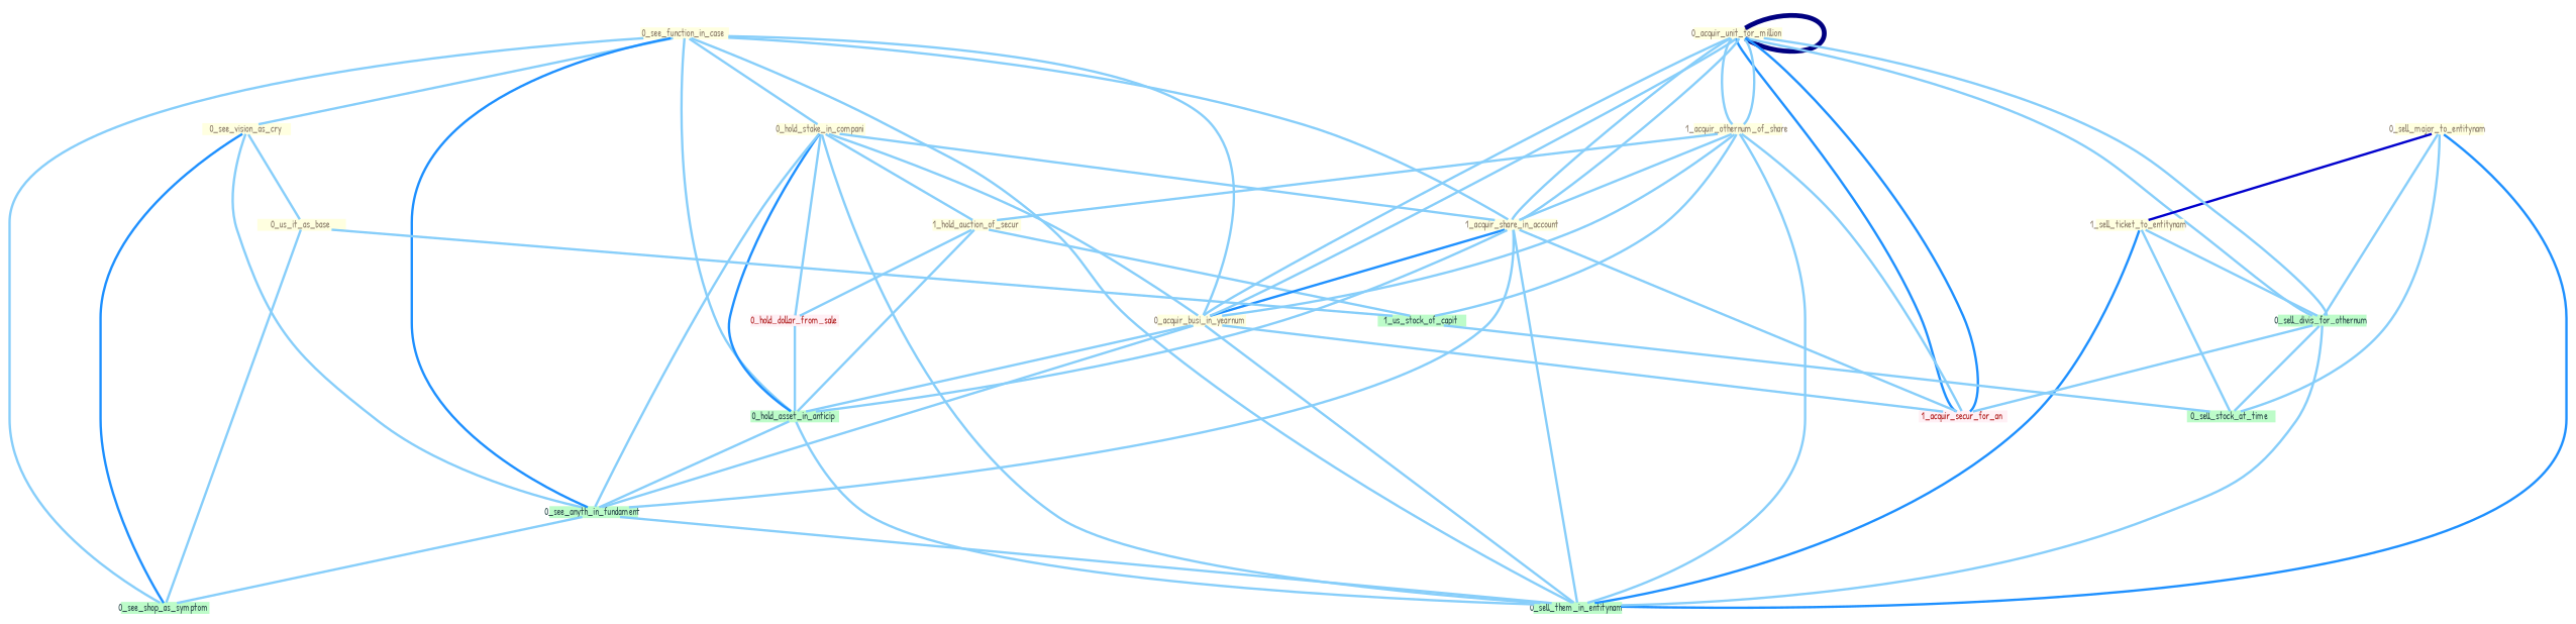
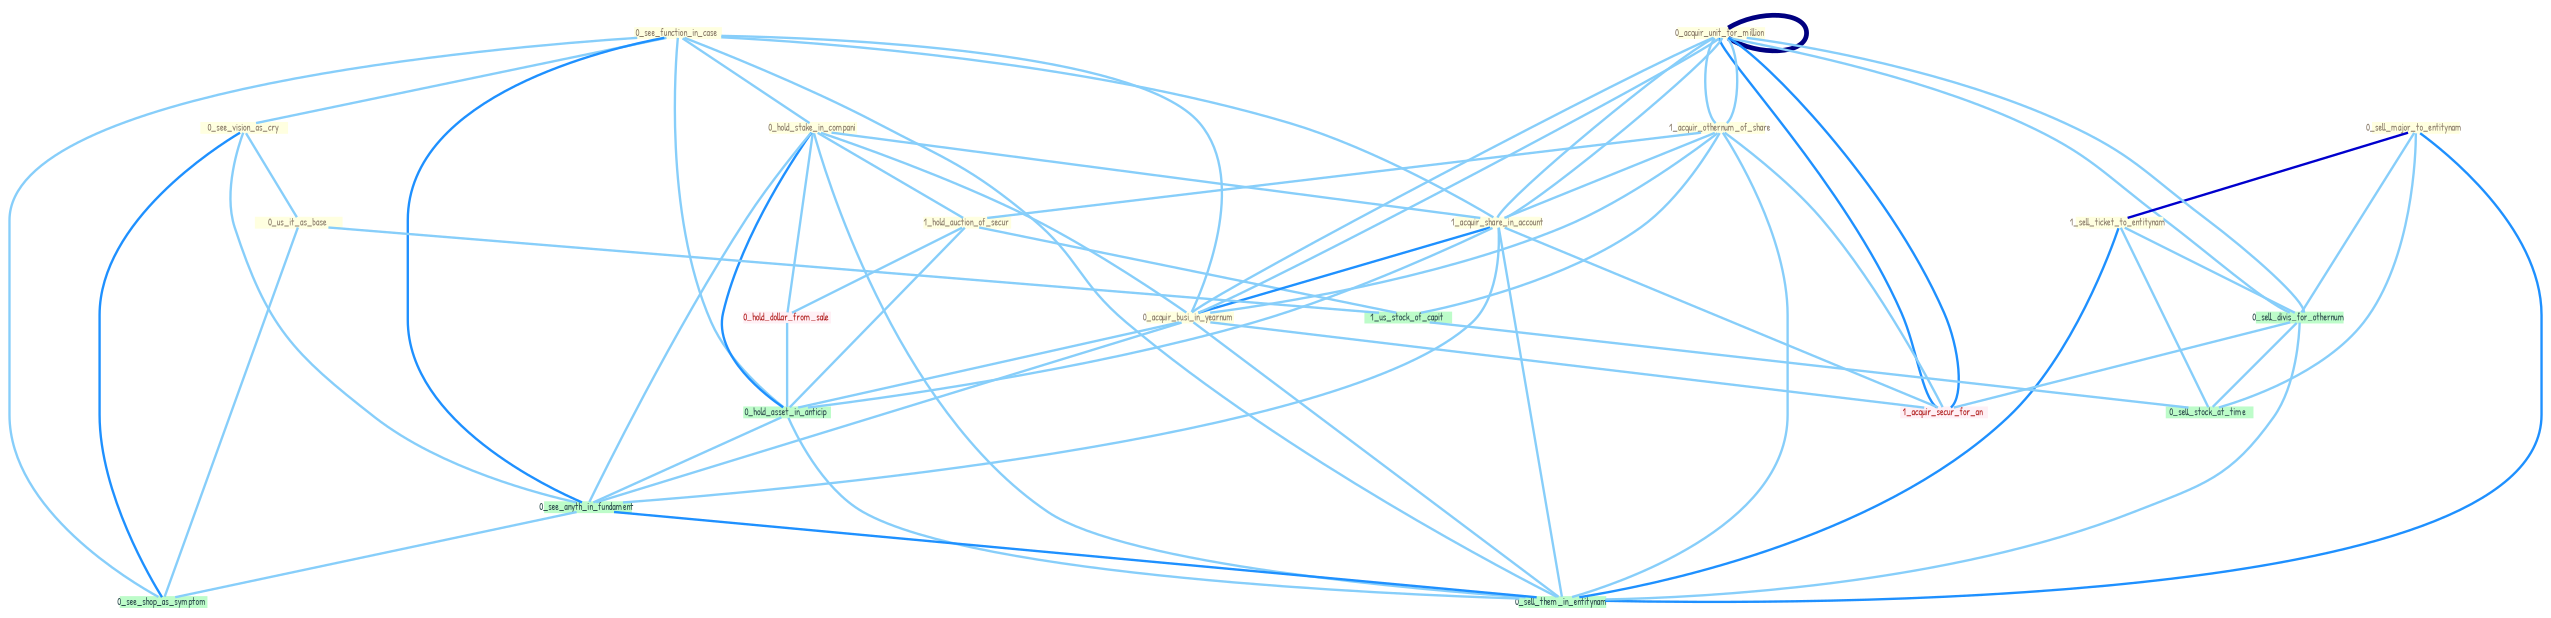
  graph {
    fontname="Patrick Hand"
    node [color="#ffffe0" fixedsize=true fontcolor="#8b7d6b" fontname="Patrick Hand" fontsize=4 shape=polygon style=filled]
    edge [color="#87cefa" fontname="Patrick Hand" w=1]
    "0_acquir_unit_for_million " [height=.06 width=.5]
    "1_acquir_othernum_of_share " [height=.06 width=.5]
    "0_see_function_in_case " [height=.06 width=.5]
    "0_hold_stake_in_compani " [height=.06 width=.5]
    "1_hold_auction_of_secur " [height=.06 width=.5]
    "0_see_vision_as_cry " [height=.06 width=.5]
    "1_acquir_share_in_account " [height=.06 width=.5]
    "0_acquir_busi_in_yearnum " [height=.06 width=.5]
    "0_sell_major_to_entitynam " [height=.06 width=.5]
    "1_sell_ticket_to_entitynam " [height=.06 width=.5]
    "0_us_it_as_base " [height=.06 width=.5]
    "1_acquir_secur_for_an " [color="#fff0f5" fontcolor="#b22222" height=.06 width=.5]
    n13 [color="#fff0f5" fontcolor="#b22222" height=.06 label="0_hold_dollar_from_sale" width=.5]
    "0_sell_divis_for_othernum " [color="#BDFCC9" fontcolor="#2f4f4f" height=.06 width=.5]
    "1_us_stock_of_capit " [color="#BDFCC9" fontcolor="#2f4f4f" height=.06 width=.5]
    "0_sell_them_in_entitynam " [color="#BDFCC9" fontcolor="#2f4f4f" height=.06 width=.5]
    "0_hold_asset_in_anticip " [color="#BDFCC9" fontcolor="#2f4f4f" height=.06 width=.5]
    "0_see_anyth_in_fundament " [color="#BDFCC9" fontcolor="#2f4f4f" height=.06 width=.5]
    "0_see_shop_as_symptom " [color="#BDFCC9" fontcolor="#2f4f4f" height=.06 width=.5]
    "0_sell_stock_at_time " [color="#BDFCC9" fontcolor="#2f4f4f" height=.06 width=.5]
    subgraph sub_1 {
      "0_acquir_unit_for_million "
      "1_acquir_othernum_of_share "
      "0_see_function_in_case "
      "0_hold_stake_in_compani "
      "1_hold_auction_of_secur "
      "0_see_vision_as_cry "
      "1_acquir_share_in_account "
      "0_acquir_busi_in_yearnum "
      "0_sell_major_to_entitynam "
      "1_sell_ticket_to_entitynam "
      "0_us_it_as_base "
    }
    subgraph sub_2 {
      "1_acquir_secur_for_an "
      n13
    }
    "0_acquir_unit_for_million " -- "0_acquir_unit_for_million " [color="#000080" style=bold w=4]
    "0_acquir_unit_for_million " -- "1_acquir_othernum_of_share "
    "0_acquir_unit_for_million " -- "1_acquir_share_in_account "
    "0_acquir_unit_for_million " -- "0_acquir_busi_in_yearnum "
    "0_acquir_unit_for_million " -- "1_acquir_secur_for_an " [color="#1e90ff" w=2]
    "0_acquir_unit_for_million " -- "0_sell_divis_for_othernum "
    "1_acquir_othernum_of_share " -- "0_acquir_unit_for_million "
    "1_acquir_othernum_of_share " -- "1_hold_auction_of_secur "
    "1_acquir_othernum_of_share " -- "1_acquir_share_in_account "
    "1_acquir_othernum_of_share " -- "0_acquir_busi_in_yearnum "
    "1_acquir_othernum_of_share " -- "1_acquir_secur_for_an "
    "1_acquir_othernum_of_share " -- "1_us_stock_of_capit "
    "1_acquir_othernum_of_share " -- "0_sell_them_in_entitynam "
    "0_see_function_in_case " -- "0_hold_stake_in_compani "
    "0_see_function_in_case " -- "0_see_vision_as_cry "
    "0_see_function_in_case " -- "1_acquir_share_in_account "
    "0_see_function_in_case " -- "0_acquir_busi_in_yearnum "
    "0_see_function_in_case " -- "0_sell_them_in_entitynam "
    "0_see_function_in_case " -- "0_hold_asset_in_anticip "
    "0_see_function_in_case " -- "0_see_anyth_in_fundament " [color="#1e90ff" w=2]
    "0_see_function_in_case " -- "0_see_shop_as_symptom "
    "0_hold_stake_in_compani " -- "1_hold_auction_of_secur "
    "0_hold_stake_in_compani " -- "1_acquir_share_in_account "
    "0_hold_stake_in_compani " -- "0_acquir_busi_in_yearnum "
    "0_hold_stake_in_compani " -- n13
    "0_hold_stake_in_compani " -- "0_sell_them_in_entitynam "
    "0_hold_stake_in_compani " -- "0_hold_asset_in_anticip " [color="#1e90ff" w=2]
    "0_hold_stake_in_compani " -- "0_see_anyth_in_fundament "
    "1_hold_auction_of_secur " -- n13
    "1_hold_auction_of_secur " -- "1_us_stock_of_capit "
    "1_hold_auction_of_secur " -- "0_hold_asset_in_anticip "
    "0_see_vision_as_cry " -- "0_us_it_as_base "
    "0_see_vision_as_cry " -- "0_see_anyth_in_fundament "
    "0_see_vision_as_cry " -- "0_see_shop_as_symptom " [color="#1e90ff" w=2]
    "1_acquir_share_in_account " -- "0_acquir_unit_for_million "
    "1_acquir_share_in_account " -- "0_acquir_busi_in_yearnum " [color="#1e90ff" w=2]
    "1_acquir_share_in_account " -- "1_acquir_secur_for_an "
    "1_acquir_share_in_account " -- "0_sell_them_in_entitynam "
    "1_acquir_share_in_account " -- "0_hold_asset_in_anticip "
    "1_acquir_share_in_account " -- "0_see_anyth_in_fundament "
    "0_acquir_busi_in_yearnum " -- "0_acquir_unit_for_million "
    "0_acquir_busi_in_yearnum " -- "1_acquir_secur_for_an "
    "0_acquir_busi_in_yearnum " -- "0_sell_them_in_entitynam "
    "0_acquir_busi_in_yearnum " -- "0_hold_asset_in_anticip "
    "0_acquir_busi_in_yearnum " -- "0_see_anyth_in_fundament "
    "0_sell_major_to_entitynam " -- "1_sell_ticket_to_entitynam " [color="#0000cd" w=3]
    "0_sell_major_to_entitynam " -- "0_sell_divis_for_othernum "
    "0_sell_major_to_entitynam " -- "0_sell_them_in_entitynam " [color="#1e90ff" w=2]
    "0_sell_major_to_entitynam " -- "0_sell_stock_at_time "
    "1_sell_ticket_to_entitynam " -- "0_sell_divis_for_othernum "
    "1_sell_ticket_to_entitynam " -- "0_sell_them_in_entitynam " [color="#1e90ff" w=2]
    "1_sell_ticket_to_entitynam " -- "0_sell_stock_at_time "
    "0_us_it_as_base " -- "1_us_stock_of_capit "
    "0_us_it_as_base " -- "0_see_shop_as_symptom "
    "1_acquir_secur_for_an " -- "0_acquir_unit_for_million " [color="#1e90ff" w=2]
    n13 -- "0_hold_asset_in_anticip "
    "0_sell_divis_for_othernum " -- "0_acquir_unit_for_million "
    "0_sell_divis_for_othernum " -- "1_acquir_secur_for_an "
    "0_sell_divis_for_othernum " -- "0_sell_them_in_entitynam "
    "0_sell_divis_for_othernum " -- "0_sell_stock_at_time "
    "1_us_stock_of_capit " -- "0_sell_stock_at_time "
    "0_hold_asset_in_anticip " -- "0_sell_them_in_entitynam "
    "0_hold_asset_in_anticip " -- "0_see_anyth_in_fundament "
-   "0_see_anyth_in_fundament " -- "0_sell_them_in_entitynam "
+   "0_see_anyth_in_fundament " -- "0_sell_them_in_entitynam " [color="#1e90ff"]
    "0_see_anyth_in_fundament " -- "0_see_shop_as_symptom "
  }
